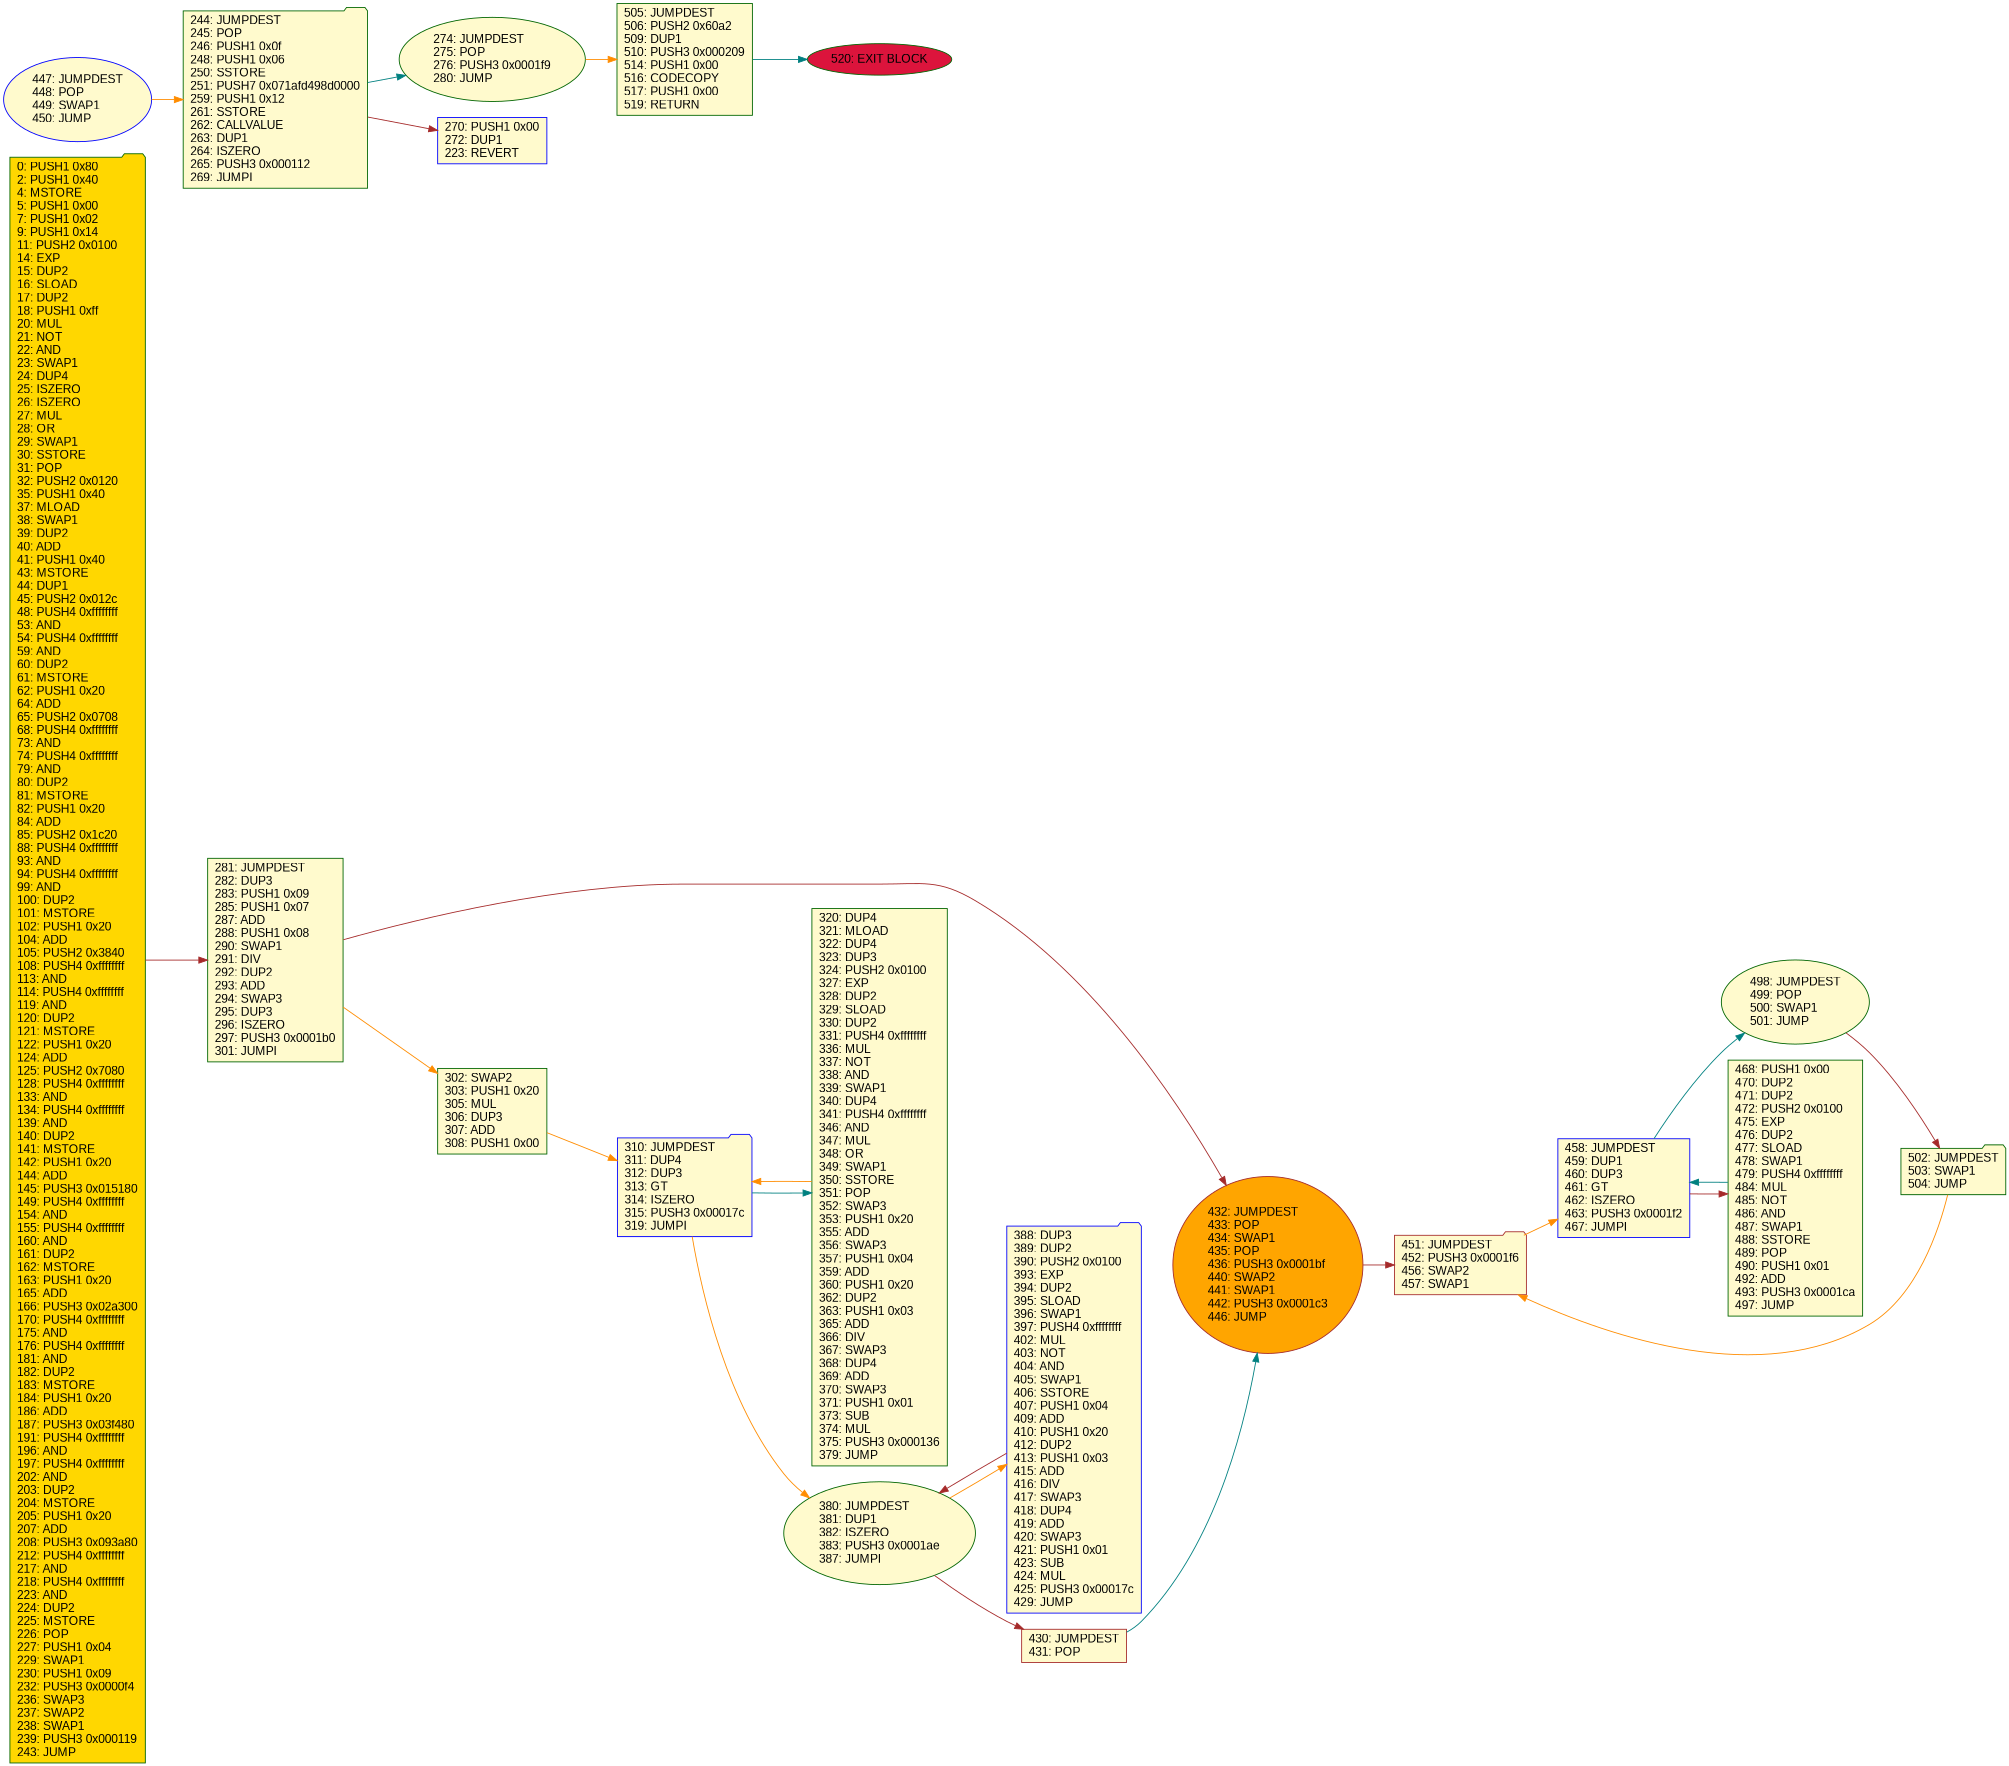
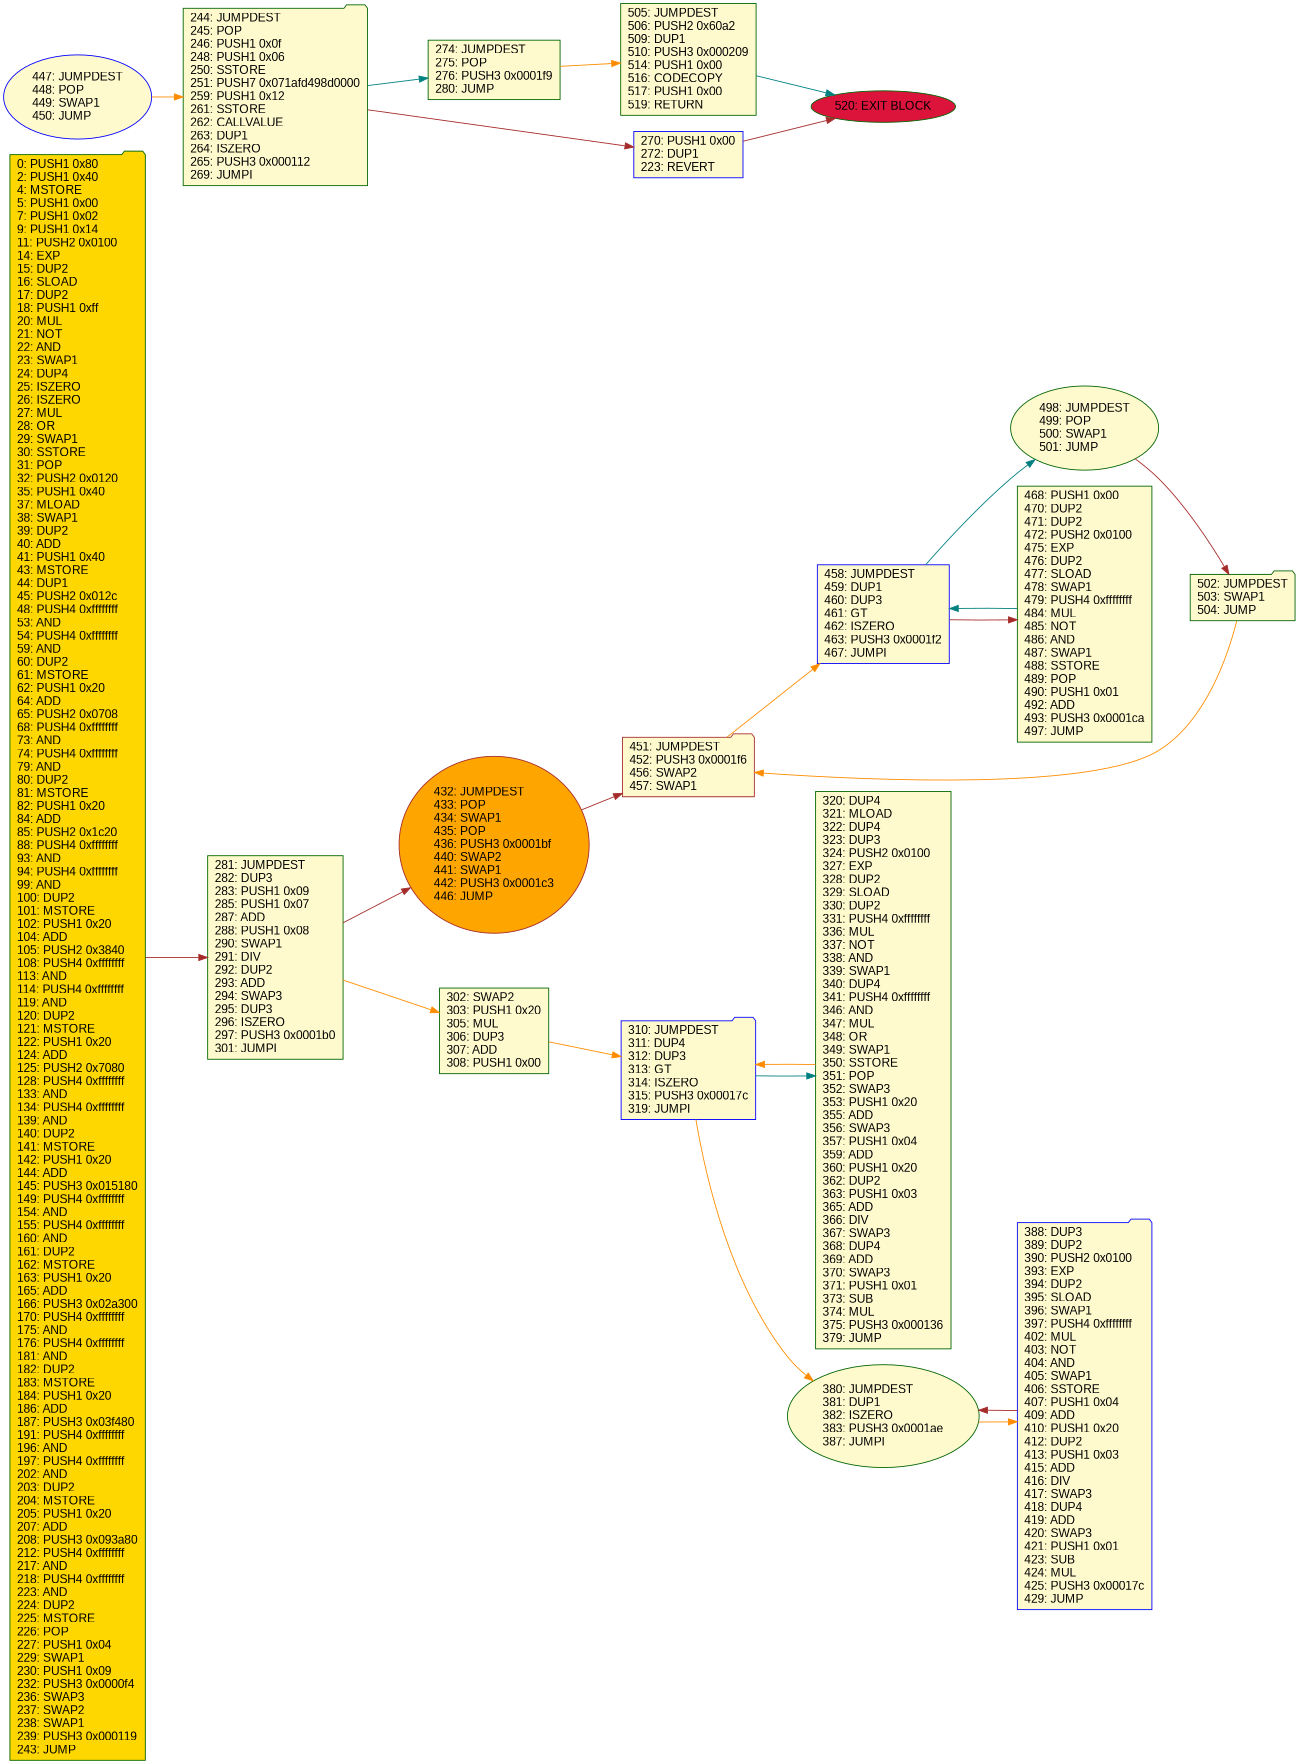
  digraph {
    rankdir=LR
    node [color=darkgreen fillcolor=lemonchiffon fontcolor=black fontname=arial shape=box style=filled]
    edge [color=brown]
    n1 [label="281: JUMPDEST\l282: DUP3\l283: PUSH1 0x09\l285: PUSH1 0x07\l287: ADD\l288: PUSH1 0x08\l290: SWAP1\l291: DIV\l292: DUP2\l293: ADD\l294: SWAP3\l295: DUP3\l296: ISZERO\l297: PUSH3 0x0001b0\l301: JUMPI\l"]
    n2 [color=brown fillcolor=orange label="432: JUMPDEST\l433: POP\l434: SWAP1\l435: POP\l436: PUSH3 0x0001bf\l440: SWAP2\l441: SWAP1\l442: PUSH3 0x0001c3\l446: JUMP\l" shape=ellipse]
    n3 [label="302: SWAP2\l303: PUSH1 0x20\l305: MUL\l306: DUP3\l307: ADD\l308: PUSH1 0x00\l"]
    n4 [color=brown label="451: JUMPDEST\l452: PUSH3 0x0001f6\l456: SWAP2\l457: SWAP1\l" shape=folder]
    n5 [color=blue label="310: JUMPDEST\l311: DUP4\l312: DUP3\l313: GT\l314: ISZERO\l315: PUSH3 0x00017c\l319: JUMPI\l" shape=folder]
    n6 [label="498: JUMPDEST\l499: POP\l500: SWAP1\l501: JUMP\l" shape=ellipse]
    n7 [label="502: JUMPDEST\l503: SWAP1\l504: JUMP\l" shape=folder]
    n8 [color=blue label="447: JUMPDEST\l448: POP\l449: SWAP1\l450: JUMP\l" shape=ellipse]
    n9 [label="244: JUMPDEST\l245: POP\l246: PUSH1 0x0f\l248: PUSH1 0x06\l250: SSTORE\l251: PUSH7 0x071afd498d0000\l259: PUSH1 0x12\l261: SSTORE\l262: CALLVALUE\l263: DUP1\l264: ISZERO\l265: PUSH3 0x000112\l269: JUMPI\l" shape=folder]
    n10 [fillcolor=gold label="0: PUSH1 0x80\l2: PUSH1 0x40\l4: MSTORE\l5: PUSH1 0x00\l7: PUSH1 0x02\l9: PUSH1 0x14\l11: PUSH2 0x0100\l14: EXP\l15: DUP2\l16: SLOAD\l17: DUP2\l18: PUSH1 0xff\l20: MUL\l21: NOT\l22: AND\l23: SWAP1\l24: DUP4\l25: ISZERO\l26: ISZERO\l27: MUL\l28: OR\l29: SWAP1\l30: SSTORE\l31: POP\l32: PUSH2 0x0120\l35: PUSH1 0x40\l37: MLOAD\l38: SWAP1\l39: DUP2\l40: ADD\l41: PUSH1 0x40\l43: MSTORE\l44: DUP1\l45: PUSH2 0x012c\l48: PUSH4 0xffffffff\l53: AND\l54: PUSH4 0xffffffff\l59: AND\l60: DUP2\l61: MSTORE\l62: PUSH1 0x20\l64: ADD\l65: PUSH2 0x0708\l68: PUSH4 0xffffffff\l73: AND\l74: PUSH4 0xffffffff\l79: AND\l80: DUP2\l81: MSTORE\l82: PUSH1 0x20\l84: ADD\l85: PUSH2 0x1c20\l88: PUSH4 0xffffffff\l93: AND\l94: PUSH4 0xffffffff\l99: AND\l100: DUP2\l101: MSTORE\l102: PUSH1 0x20\l104: ADD\l105: PUSH2 0x3840\l108: PUSH4 0xffffffff\l113: AND\l114: PUSH4 0xffffffff\l119: AND\l120: DUP2\l121: MSTORE\l122: PUSH1 0x20\l124: ADD\l125: PUSH2 0x7080\l128: PUSH4 0xffffffff\l133: AND\l134: PUSH4 0xffffffff\l139: AND\l140: DUP2\l141: MSTORE\l142: PUSH1 0x20\l144: ADD\l145: PUSH3 0x015180\l149: PUSH4 0xffffffff\l154: AND\l155: PUSH4 0xffffffff\l160: AND\l161: DUP2\l162: MSTORE\l163: PUSH1 0x20\l165: ADD\l166: PUSH3 0x02a300\l170: PUSH4 0xffffffff\l175: AND\l176: PUSH4 0xffffffff\l181: AND\l182: DUP2\l183: MSTORE\l184: PUSH1 0x20\l186: ADD\l187: PUSH3 0x03f480\l191: PUSH4 0xffffffff\l196: AND\l197: PUSH4 0xffffffff\l202: AND\l203: DUP2\l204: MSTORE\l205: PUSH1 0x20\l207: ADD\l208: PUSH3 0x093a80\l212: PUSH4 0xffffffff\l217: AND\l218: PUSH4 0xffffffff\l223: AND\l224: DUP2\l225: MSTORE\l226: POP\l227: PUSH1 0x04\l229: SWAP1\l230: PUSH1 0x09\l232: PUSH3 0x0000f4\l236: SWAP3\l237: SWAP2\l238: SWAP1\l239: PUSH3 0x000119\l243: JUMP\l" shape=folder]
    n11 [color=blue label="458: JUMPDEST\l459: DUP1\l460: DUP3\l461: GT\l462: ISZERO\l463: PUSH3 0x0001f2\l467: JUMPI\l"]
    n12 [fillcolor=crimson label="520: EXIT BLOCK\l" shape=ellipse]
    n13 [label="320: DUP4\l321: MLOAD\l322: DUP4\l323: DUP3\l324: PUSH2 0x0100\l327: EXP\l328: DUP2\l329: SLOAD\l330: DUP2\l331: PUSH4 0xffffffff\l336: MUL\l337: NOT\l338: AND\l339: SWAP1\l340: DUP4\l341: PUSH4 0xffffffff\l346: AND\l347: MUL\l348: OR\l349: SWAP1\l350: SSTORE\l351: POP\l352: SWAP3\l353: PUSH1 0x20\l355: ADD\l356: SWAP3\l357: PUSH1 0x04\l359: ADD\l360: PUSH1 0x20\l362: DUP2\l363: PUSH1 0x03\l365: ADD\l366: DIV\l367: SWAP3\l368: DUP4\l369: ADD\l370: SWAP3\l371: PUSH1 0x01\l373: SUB\l374: MUL\l375: PUSH3 0x000136\l379: JUMP\l"]
    n14 [label="380: JUMPDEST\l381: DUP1\l382: ISZERO\l383: PUSH3 0x0001ae\l387: JUMPI\l" shape=ellipse]
    n15 [color=blue label="388: DUP3\l389: DUP2\l390: PUSH2 0x0100\l393: EXP\l394: DUP2\l395: SLOAD\l396: SWAP1\l397: PUSH4 0xffffffff\l402: MUL\l403: NOT\l404: AND\l405: SWAP1\l406: SSTORE\l407: PUSH1 0x04\l409: ADD\l410: PUSH1 0x20\l412: DUP2\l413: PUSH1 0x03\l415: ADD\l416: DIV\l417: SWAP3\l418: DUP4\l419: ADD\l420: SWAP3\l421: PUSH1 0x01\l423: SUB\l424: MUL\l425: PUSH3 0x00017c\l429: JUMP\l" shape=folder]
-   n16 [color=brown label="430: JUMPDEST\l431: POP\l"]
    n17 [label="468: PUSH1 0x00\l470: DUP2\l471: DUP2\l472: PUSH2 0x0100\l475: EXP\l476: DUP2\l477: SLOAD\l478: SWAP1\l479: PUSH4 0xffffffff\l484: MUL\l485: NOT\l486: AND\l487: SWAP1\l488: SSTORE\l489: POP\l490: PUSH1 0x01\l492: ADD\l493: PUSH3 0x0001ca\l497: JUMP\l"]
-   n18 [label="274: JUMPDEST\l275: POP\l276: PUSH3 0x0001f9\l280: JUMP\l" shape=ellipse]
+   n18 [label="274: JUMPDEST\l275: POP\l276: PUSH3 0x0001f9\l280: JUMP\l"]
    n19 [label="505: JUMPDEST\l506: PUSH2 0x60a2\l509: DUP1\l510: PUSH3 0x000209\l514: PUSH1 0x00\l516: CODECOPY\l517: PUSH1 0x00\l519: RETURN\l"]
    n20 [color=blue label="270: PUSH1 0x00\l272: DUP1\l223: REVERT\l"]
    n1 -> n2
    n1 -> n3 [color=darkorange]
    n2 -> n4
    n3 -> n5 [color=darkorange]
    n4 -> n11 [color=darkorange]
    n5 -> n13 [color=teal]
    n5 -> n14 [color=darkorange]
    n6 -> n7
    n7 -> n4 [color=darkorange]
    n8 -> n9 [color=darkorange]
    n9 -> n18 [color=teal]
    n9 -> n20
    n10 -> n1
    n11 -> n6 [color=teal]
    n11 -> n17
    n13 -> n5 [color=darkorange]
    n14 -> n15 [color=darkorange]
-   n14 -> n16
    n15 -> n14
-   n16 -> n2 [color=teal]
    n17 -> n11 [color=teal]
    n18 -> n19 [color=darkorange]
    n19 -> n12 [color=teal]
+   n20 -> n12
  }
